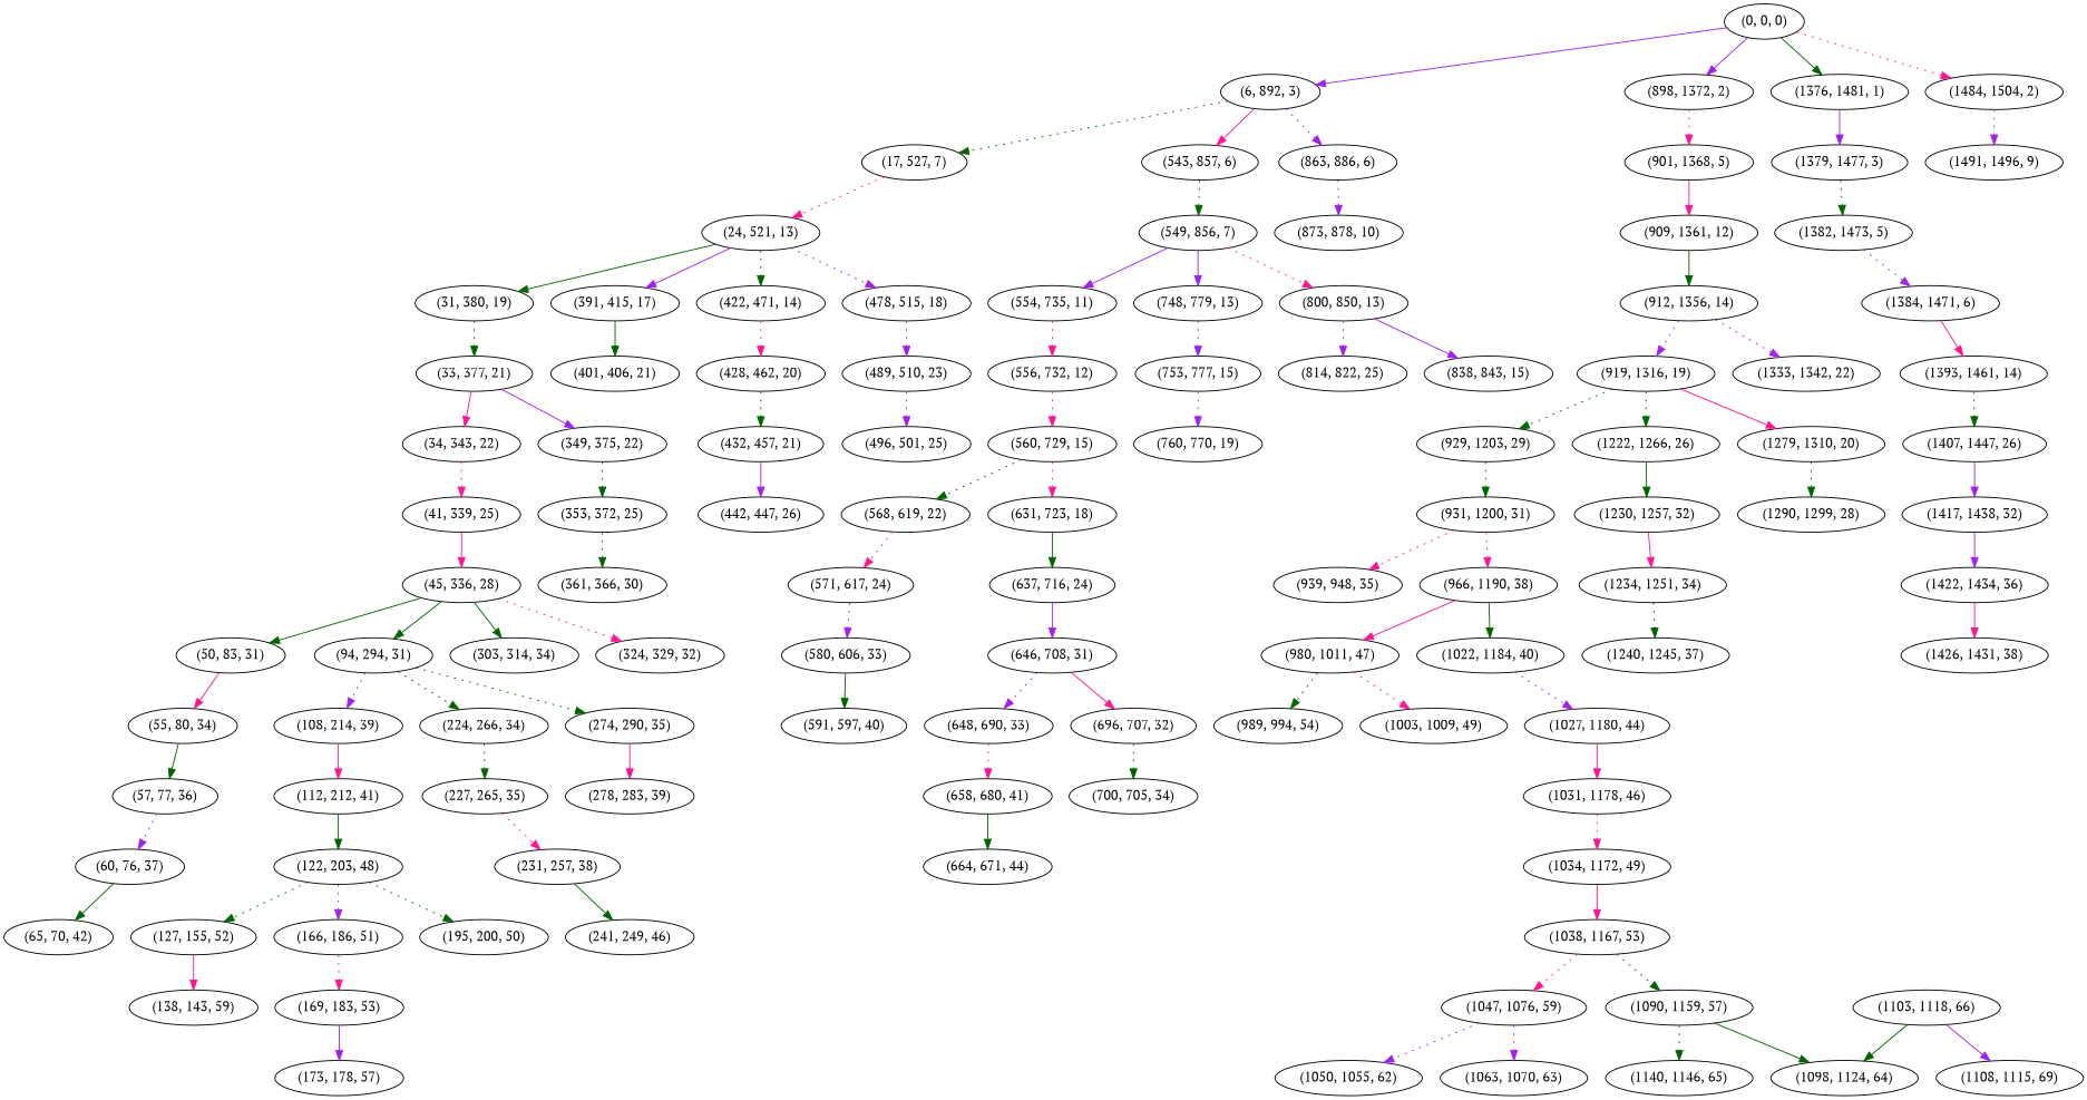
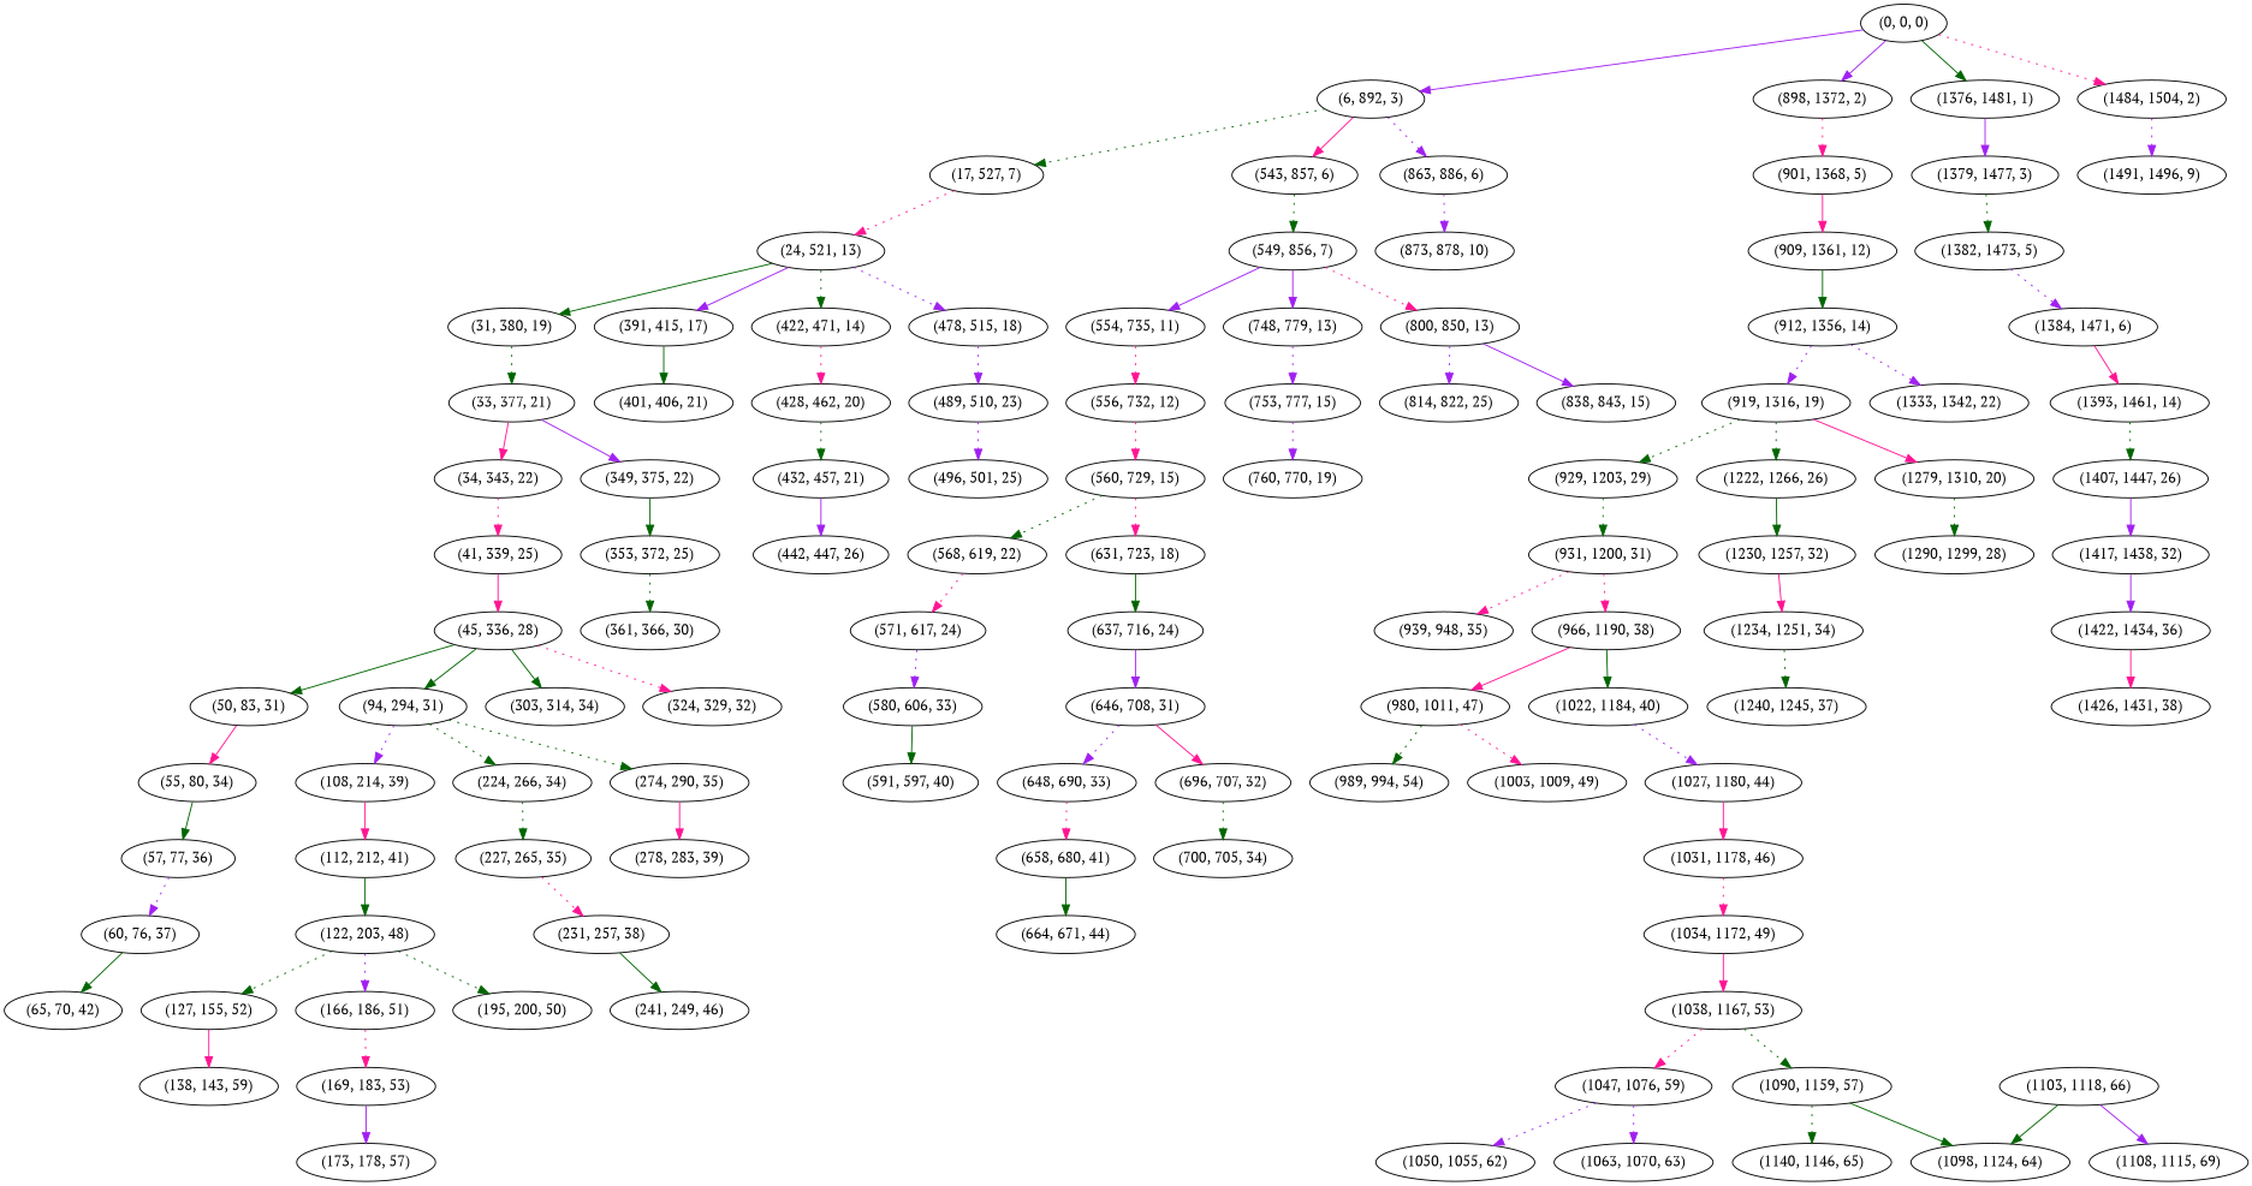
  digraph {
    fontname="PT Serif"
    node [fontname="PT Serif"]
    edge [color=darkgreen fontname="PT Serif" style=dotted]
    "(0, 0, 0)"
    "(6, 892, 3)"
    "(898, 1372, 2)"
    "(1376, 1481, 1)"
    "(1484, 1504, 2)"
    "(17, 527, 7)"
    "(543, 857, 6)"
    "(863, 886, 6)"
    "(901, 1368, 5)"
    "(1379, 1477, 3)"
    "(1491, 1496, 9)"
    "(24, 521, 13)"
    "(549, 856, 7)"
    "(873, 878, 10)"
    "(31, 380, 19)"
    "(391, 415, 17)"
    "(422, 471, 14)"
    "(478, 515, 18)"
    "(33, 377, 21)"
    "(401, 406, 21)"
    "(428, 462, 20)"
    "(489, 510, 23)"
    "(34, 343, 22)"
    "(349, 375, 22)"
    "(41, 339, 25)"
    "(353, 372, 25)"
    "(45, 336, 28)"
    "(50, 83, 31)"
    "(94, 294, 31)"
    "(303, 314, 34)"
    "(324, 329, 32)"
    "(55, 80, 34)"
    "(108, 214, 39)"
    "(224, 266, 34)"
    "(274, 290, 35)"
    "(57, 77, 36)"
    "(60, 76, 37)"
    "(65, 70, 42)"
    "(112, 212, 41)"
    "(227, 265, 35)"
    "(278, 283, 39)"
    "(122, 203, 48)"
    "(127, 155, 52)"
    "(166, 186, 51)"
    "(195, 200, 50)"
    "(138, 143, 59)"
    "(169, 183, 53)"
    "(173, 178, 57)"
    "(231, 257, 38)"
    "(241, 249, 46)"
    "(361, 366, 30)"
    "(432, 457, 21)"
    "(442, 447, 26)"
    "(496, 501, 25)"
    "(554, 735, 11)"
    "(748, 779, 13)"
    "(800, 850, 13)"
    "(556, 732, 12)"
    "(753, 777, 15)"
    "(814, 822, 25)"
    "(838, 843, 15)"
    "(560, 729, 15)"
    "(568, 619, 22)"
    "(631, 723, 18)"
    "(571, 617, 24)"
    "(637, 716, 24)"
    "(580, 606, 33)"
    "(591, 597, 40)"
    "(646, 708, 31)"
    "(648, 690, 33)"
    "(696, 707, 32)"
    "(658, 680, 41)"
    "(700, 705, 34)"
    "(664, 671, 44)"
    "(760, 770, 19)"
    "(909, 1361, 12)"
    "(912, 1356, 14)"
    "(919, 1316, 19)"
    "(1333, 1342, 22)"
    "(929, 1203, 29)"
    "(1222, 1266, 26)"
    "(1279, 1310, 20)"
    "(931, 1200, 31)"
    "(1230, 1257, 32)"
    "(1290, 1299, 28)"
    "(939, 948, 35)"
    "(966, 1190, 38)"
    "(980, 1011, 47)"
    "(1022, 1184, 40)"
    "(989, 994, 54)"
    "(1003, 1009, 49)"
    "(1027, 1180, 44)"
    "(1031, 1178, 46)"
    "(1034, 1172, 49)"
    "(1038, 1167, 53)"
    "(1047, 1076, 59)"
    "(1090, 1159, 57)"
    "(1050, 1055, 62)"
    "(1063, 1070, 63)"
    "(1098, 1124, 64)"
    "(1140, 1146, 65)"
    "(1103, 1118, 66)"
    "(1108, 1115, 69)"
    "(1234, 1251, 34)"
    "(1240, 1245, 37)"
    "(1382, 1473, 5)"
    "(1384, 1471, 6)"
    "(1393, 1461, 14)"
    "(1407, 1447, 26)"
    "(1417, 1438, 32)"
    "(1422, 1434, 36)"
    "(1426, 1431, 38)"
    "(0, 0, 0)" -> "(6, 892, 3)" [color=purple style=solid]
    "(0, 0, 0)" -> "(898, 1372, 2)" [color=purple style=solid]
    "(0, 0, 0)" -> "(1376, 1481, 1)" [style=solid]
    "(0, 0, 0)" -> "(1484, 1504, 2)" [color=deeppink]
    "(6, 892, 3)" -> "(17, 527, 7)"
    "(6, 892, 3)" -> "(543, 857, 6)" [color=deeppink style=solid]
    "(6, 892, 3)" -> "(863, 886, 6)" [color=purple]
    "(898, 1372, 2)" -> "(901, 1368, 5)" [color=deeppink]
    "(1376, 1481, 1)" -> "(1379, 1477, 3)" [color=purple style=solid]
    "(1484, 1504, 2)" -> "(1491, 1496, 9)" [color=purple]
    "(17, 527, 7)" -> "(24, 521, 13)" [color=deeppink]
    "(543, 857, 6)" -> "(549, 856, 7)"
    "(863, 886, 6)" -> "(873, 878, 10)" [color=purple]
    "(901, 1368, 5)" -> "(909, 1361, 12)" [color=deeppink style=solid]
    "(1379, 1477, 3)" -> "(1382, 1473, 5)"
    "(24, 521, 13)" -> "(31, 380, 19)" [style=solid]
    "(24, 521, 13)" -> "(391, 415, 17)" [color=purple style=solid]
    "(24, 521, 13)" -> "(422, 471, 14)"
    "(24, 521, 13)" -> "(478, 515, 18)" [color=purple]
    "(549, 856, 7)" -> "(554, 735, 11)" [color=purple style=solid]
    "(549, 856, 7)" -> "(748, 779, 13)" [color=purple style=solid]
    "(549, 856, 7)" -> "(800, 850, 13)" [color=deeppink]
    "(31, 380, 19)" -> "(33, 377, 21)"
    "(391, 415, 17)" -> "(401, 406, 21)" [style=solid]
    "(422, 471, 14)" -> "(428, 462, 20)" [color=deeppink]
    "(478, 515, 18)" -> "(489, 510, 23)" [color=purple]
    "(33, 377, 21)" -> "(34, 343, 22)" [color=deeppink style=solid]
    "(33, 377, 21)" -> "(349, 375, 22)" [color=purple style=solid]
    "(428, 462, 20)" -> "(432, 457, 21)"
    "(489, 510, 23)" -> "(496, 501, 25)" [color=purple]
    "(34, 343, 22)" -> "(41, 339, 25)" [color=deeppink]
-   "(349, 375, 22)" -> "(353, 372, 25)"
+   "(349, 375, 22)" -> "(353, 372, 25)" [style=solid]
    "(41, 339, 25)" -> "(45, 336, 28)" [color=deeppink style=solid]
    "(353, 372, 25)" -> "(361, 366, 30)"
    "(45, 336, 28)" -> "(50, 83, 31)" [style=solid]
    "(45, 336, 28)" -> "(94, 294, 31)" [style=solid]
    "(45, 336, 28)" -> "(303, 314, 34)" [style=solid]
    "(45, 336, 28)" -> "(324, 329, 32)" [color=deeppink]
    "(50, 83, 31)" -> "(55, 80, 34)" [color=deeppink style=solid]
    "(94, 294, 31)" -> "(108, 214, 39)" [color=purple]
    "(94, 294, 31)" -> "(224, 266, 34)"
    "(94, 294, 31)" -> "(274, 290, 35)"
    "(55, 80, 34)" -> "(57, 77, 36)" [style=solid]
    "(108, 214, 39)" -> "(112, 212, 41)" [color=deeppink style=solid]
    "(224, 266, 34)" -> "(227, 265, 35)"
    "(274, 290, 35)" -> "(278, 283, 39)" [color=deeppink style=solid]
    "(57, 77, 36)" -> "(60, 76, 37)" [color=purple]
    "(60, 76, 37)" -> "(65, 70, 42)" [style=solid]
    "(112, 212, 41)" -> "(122, 203, 48)" [style=solid]
    "(227, 265, 35)" -> "(231, 257, 38)" [color=deeppink]
    "(122, 203, 48)" -> "(127, 155, 52)"
    "(122, 203, 48)" -> "(166, 186, 51)" [color=purple]
    "(122, 203, 48)" -> "(195, 200, 50)"
    "(127, 155, 52)" -> "(138, 143, 59)" [color=deeppink style=solid]
    "(166, 186, 51)" -> "(169, 183, 53)" [color=deeppink]
    "(169, 183, 53)" -> "(173, 178, 57)" [color=purple style=solid]
    "(231, 257, 38)" -> "(241, 249, 46)" [style=solid]
    "(432, 457, 21)" -> "(442, 447, 26)" [color=purple style=solid]
    "(554, 735, 11)" -> "(556, 732, 12)" [color=deeppink]
    "(748, 779, 13)" -> "(753, 777, 15)" [color=purple]
    "(800, 850, 13)" -> "(814, 822, 25)" [color=purple]
    "(800, 850, 13)" -> "(838, 843, 15)" [color=purple style=solid]
    "(556, 732, 12)" -> "(560, 729, 15)" [color=deeppink]
    "(753, 777, 15)" -> "(760, 770, 19)" [color=purple]
    "(560, 729, 15)" -> "(568, 619, 22)"
    "(560, 729, 15)" -> "(631, 723, 18)" [color=deeppink]
    "(568, 619, 22)" -> "(571, 617, 24)" [color=deeppink]
    "(631, 723, 18)" -> "(637, 716, 24)" [style=solid]
    "(571, 617, 24)" -> "(580, 606, 33)" [color=purple]
    "(637, 716, 24)" -> "(646, 708, 31)" [color=purple style=solid]
    "(580, 606, 33)" -> "(591, 597, 40)" [style=solid]
    "(646, 708, 31)" -> "(648, 690, 33)" [color=purple]
    "(646, 708, 31)" -> "(696, 707, 32)" [color=deeppink style=solid]
    "(648, 690, 33)" -> "(658, 680, 41)" [color=deeppink]
    "(696, 707, 32)" -> "(700, 705, 34)"
    "(658, 680, 41)" -> "(664, 671, 44)" [style=solid]
    "(909, 1361, 12)" -> "(912, 1356, 14)" [style=solid]
    "(912, 1356, 14)" -> "(919, 1316, 19)" [color=purple]
    "(912, 1356, 14)" -> "(1333, 1342, 22)" [color=purple]
    "(919, 1316, 19)" -> "(929, 1203, 29)"
    "(919, 1316, 19)" -> "(1222, 1266, 26)"
    "(919, 1316, 19)" -> "(1279, 1310, 20)" [color=deeppink style=solid]
    "(929, 1203, 29)" -> "(931, 1200, 31)"
    "(1222, 1266, 26)" -> "(1230, 1257, 32)" [style=solid]
    "(1279, 1310, 20)" -> "(1290, 1299, 28)"
    "(931, 1200, 31)" -> "(939, 948, 35)" [color=deeppink]
    "(931, 1200, 31)" -> "(966, 1190, 38)" [color=deeppink]
    "(1230, 1257, 32)" -> "(1234, 1251, 34)" [color=deeppink style=solid]
    "(966, 1190, 38)" -> "(980, 1011, 47)" [color=deeppink style=solid]
    "(966, 1190, 38)" -> "(1022, 1184, 40)" [style=solid]
    "(980, 1011, 47)" -> "(989, 994, 54)"
    "(980, 1011, 47)" -> "(1003, 1009, 49)" [color=deeppink]
    "(1022, 1184, 40)" -> "(1027, 1180, 44)" [color=purple]
    "(1027, 1180, 44)" -> "(1031, 1178, 46)" [color=deeppink style=solid]
    "(1031, 1178, 46)" -> "(1034, 1172, 49)" [color=deeppink]
    "(1034, 1172, 49)" -> "(1038, 1167, 53)" [color=deeppink style=solid]
    "(1038, 1167, 53)" -> "(1047, 1076, 59)" [color=deeppink]
    "(1038, 1167, 53)" -> "(1090, 1159, 57)"
    "(1047, 1076, 59)" -> "(1050, 1055, 62)" [color=purple]
    "(1047, 1076, 59)" -> "(1063, 1070, 63)" [color=purple]
    "(1090, 1159, 57)" -> "(1098, 1124, 64)" [style=solid]
    "(1090, 1159, 57)" -> "(1140, 1146, 65)"
    "(1103, 1118, 66)" -> "(1098, 1124, 64)" [style=solid]
    "(1103, 1118, 66)" -> "(1108, 1115, 69)" [color=purple style=solid]
    "(1234, 1251, 34)" -> "(1240, 1245, 37)"
    "(1382, 1473, 5)" -> "(1384, 1471, 6)" [color=purple]
    "(1384, 1471, 6)" -> "(1393, 1461, 14)" [color=deeppink style=solid]
    "(1393, 1461, 14)" -> "(1407, 1447, 26)"
    "(1407, 1447, 26)" -> "(1417, 1438, 32)" [color=purple style=solid]
    "(1417, 1438, 32)" -> "(1422, 1434, 36)" [color=purple style=solid]
    "(1422, 1434, 36)" -> "(1426, 1431, 38)" [color=deeppink style=solid]
  }
